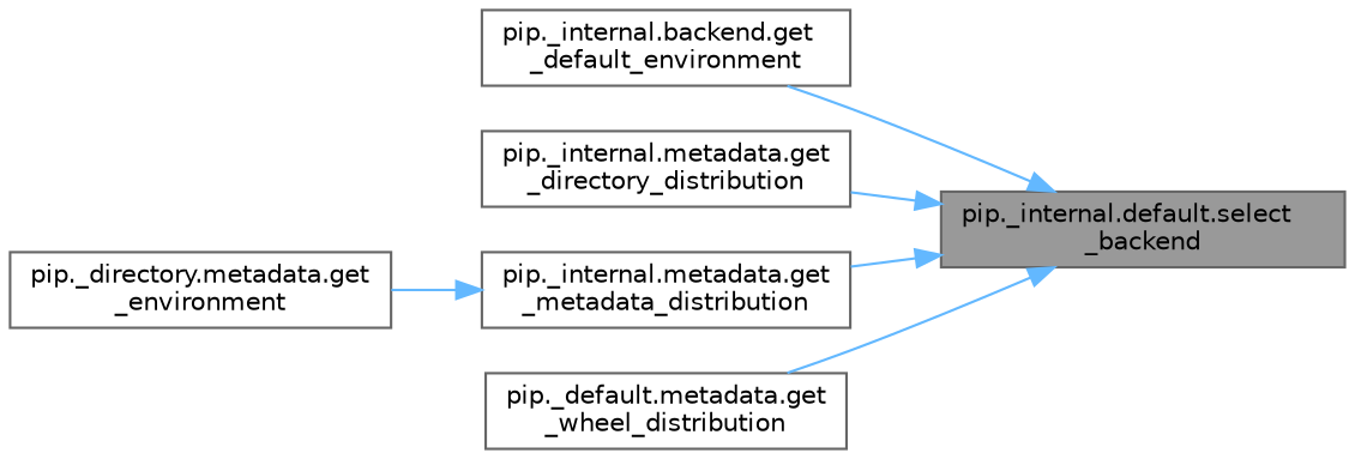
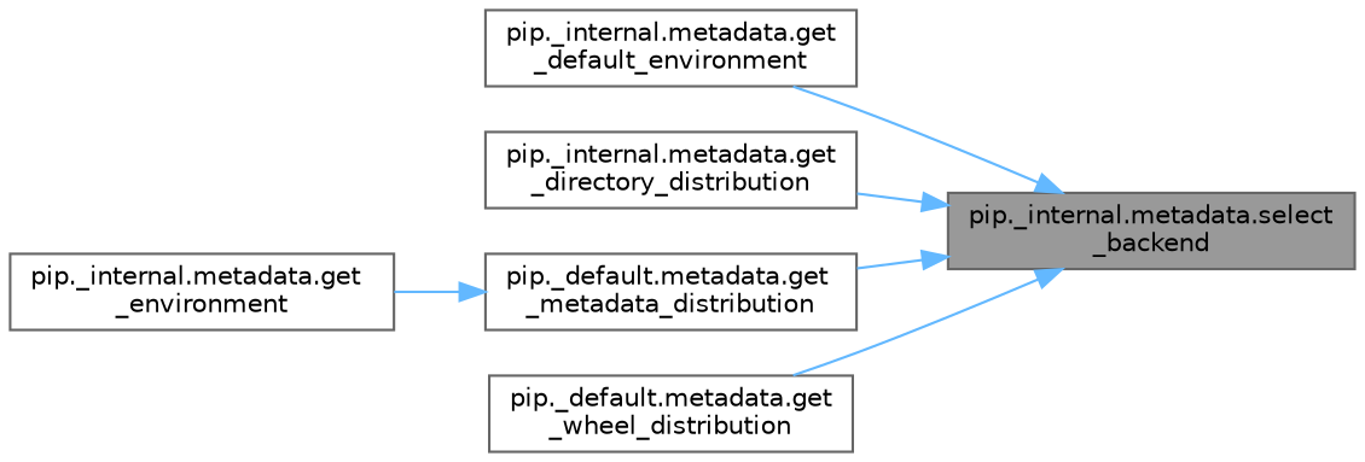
  digraph {
    rankdir=RL
    node [color=grey40 fillcolor=white fontname=Helvetica fontsize=10 shape=box style=filled]
    edge [color=steelblue1 dir=back fontname=Helvetica fontsize=10 labelfontname=Helvetica labelfontsize=10 style=solid]
-   n1 [color=gray40 fillcolor=grey60 fontcolor=black height=0.2 label="pip._internal.default.select\l_backend" width=0.4]
-   n2 [height=0.2 label="pip._internal.backend.get\l_default_environment" width=0.4]
+   n1 [color=gray40 fillcolor=grey60 fontcolor=black height=0.2 label="pip._internal.metadata.select\l_backend" width=0.4]
+   n2 [height=0.2 label="pip._internal.metadata.get\l_default_environment" width=0.4]
    n3 [height=0.2 label="pip._internal.metadata.get\l_directory_distribution" width=0.4]
-   n4 [height=0.2 label="pip._internal.metadata.get\l_metadata_distribution" width=0.4]
+   n4 [height=0.2 label="pip._default.metadata.get\l_metadata_distribution" width=0.4]
    n5 [height=0.2 label="pip._default.metadata.get\l_wheel_distribution" width=0.4]
-   n6 [height=0.2 label="pip._directory.metadata.get\l_environment" width=0.4]
+   n6 [height=0.2 label="pip._internal.metadata.get\l_environment" width=0.4]
    n1 -> n2
    n1 -> n3
    n1 -> n4
    n1 -> n5
    n4 -> n6
  }
